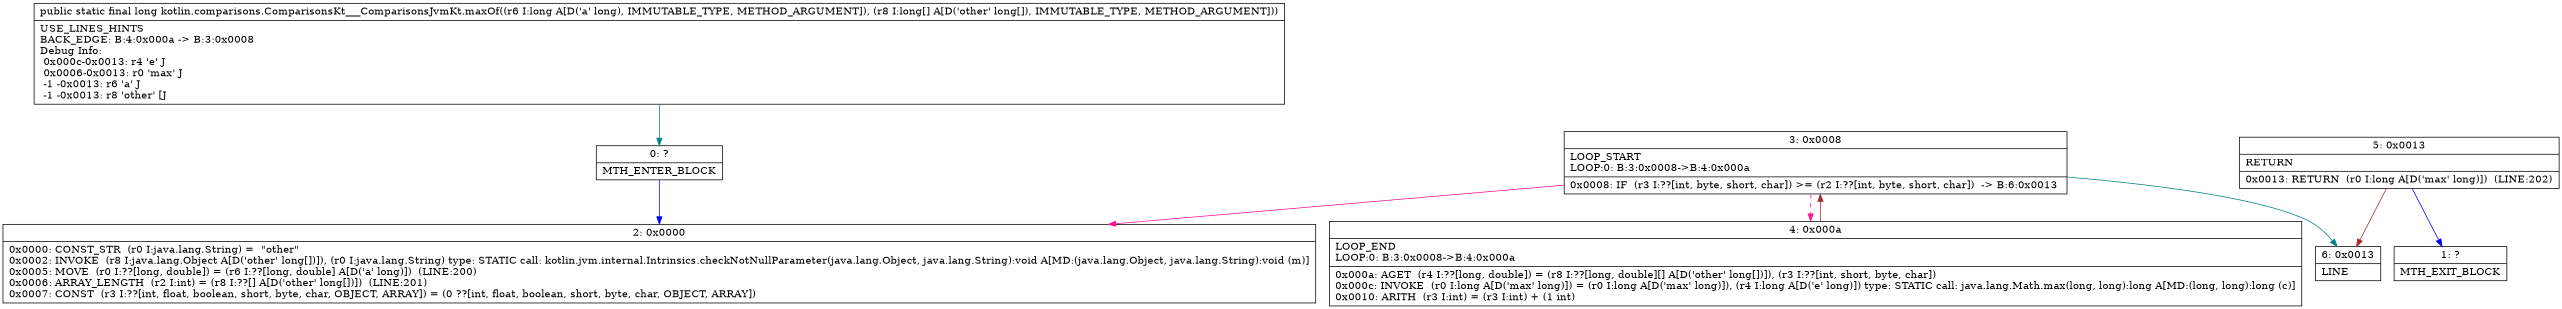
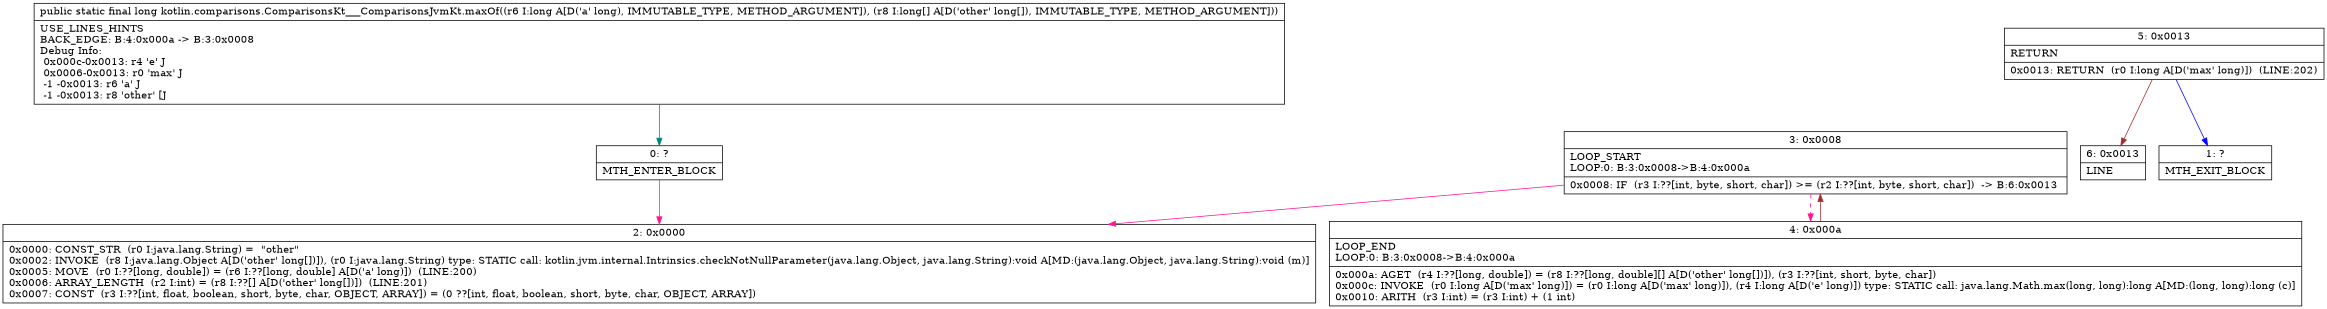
  digraph {
    node [shape=record]
    edge [color=blue]
    n1 [label="{0\:\ ?|MTH_ENTER_BLOCK\l}"]
    n2 [label="{2\:\ 0x0000|0x0000: CONST_STR  (r0 I:java.lang.String) =  \"other\" \l0x0002: INVOKE  (r8 I:java.lang.Object A[D('other' long[])]), (r0 I:java.lang.String) type: STATIC call: kotlin.jvm.internal.Intrinsics.checkNotNullParameter(java.lang.Object, java.lang.String):void A[MD:(java.lang.Object, java.lang.String):void (m)]\l0x0005: MOVE  (r0 I:??[long, double]) = (r6 I:??[long, double] A[D('a' long)])  (LINE:200)\l0x0006: ARRAY_LENGTH  (r2 I:int) = (r8 I:??[] A[D('other' long[])])  (LINE:201)\l0x0007: CONST  (r3 I:??[int, float, boolean, short, byte, char, OBJECT, ARRAY]) = (0 ??[int, float, boolean, short, byte, char, OBJECT, ARRAY]) \l}"]
    n3 [label="{3\:\ 0x0008|LOOP_START\lLOOP:0: B:3:0x0008\-\>B:4:0x000a\l|0x0008: IF  (r3 I:??[int, byte, short, char]) \>= (r2 I:??[int, byte, short, char])  \-\> B:6:0x0013 \l}"]
    n4 [label="{4\:\ 0x000a|LOOP_END\lLOOP:0: B:3:0x0008\-\>B:4:0x000a\l|0x000a: AGET  (r4 I:??[long, double]) = (r8 I:??[long, double][] A[D('other' long[])]), (r3 I:??[int, short, byte, char]) \l0x000c: INVOKE  (r0 I:long A[D('max' long)]) = (r0 I:long A[D('max' long)]), (r4 I:long A[D('e' long)]) type: STATIC call: java.lang.Math.max(long, long):long A[MD:(long, long):long (c)]\l0x0010: ARITH  (r3 I:int) = (r3 I:int) + (1 int) \l}"]
    n5 [label="{6\:\ 0x0013|LINE\l}"]
    n6 [label="{5\:\ 0x0013|RETURN\l|0x0013: RETURN  (r0 I:long A[D('max' long)])  (LINE:202)\l}"]
    n7 [label="{1\:\ ?|MTH_EXIT_BLOCK\l}"]
    n8 [label="{public static final long kotlin.comparisons.ComparisonsKt___ComparisonsJvmKt.maxOf((r6 I:long A[D('a' long), IMMUTABLE_TYPE, METHOD_ARGUMENT]), (r8 I:long[] A[D('other' long[]), IMMUTABLE_TYPE, METHOD_ARGUMENT]))  | USE_LINES_HINTS\lBACK_EDGE: B:4:0x000a \-\> B:3:0x0008\lDebug Info:\l  0x000c\-0x0013: r4 'e' J\l  0x0006\-0x0013: r0 'max' J\l  \-1 \-0x0013: r6 'a' J\l  \-1 \-0x0013: r8 'other' [J\l}"]
-   n1 -> n2
+   n1 -> n2 [color=deeppink]
    n3 -> n2 [color=deeppink]
    n3 -> n4 [color=deeppink style=dashed]
-   n3 -> n5 [color=teal]
    n4 -> n3 [color=brown]
    n6 -> n5 [color=brown]
    n6 -> n7
    n8 -> n1 [color=teal]
  }
